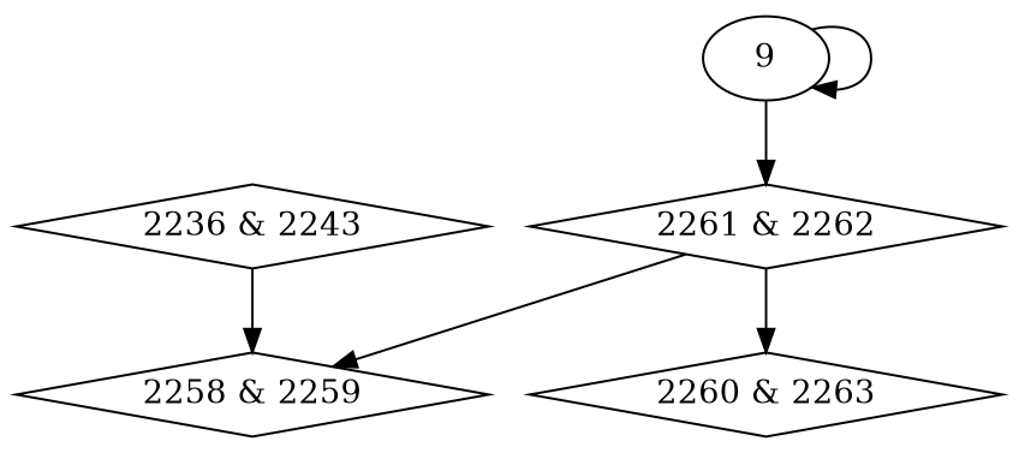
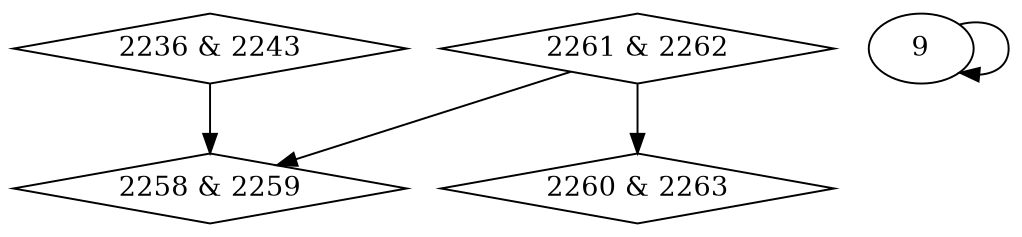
  digraph {
    node [shape=diamond]
    n1 [label="2236 & 2243"]
    n2 [label="2258 & 2259"]
    n3 [label="2260 & 2263"]
    n4 [label="2261 & 2262"]
    n5 [label=9 shape=""]
    n1 -> n2
    n4 -> n2
    n4 -> n3
-   n5 -> n4
    n5 -> n5
  }
